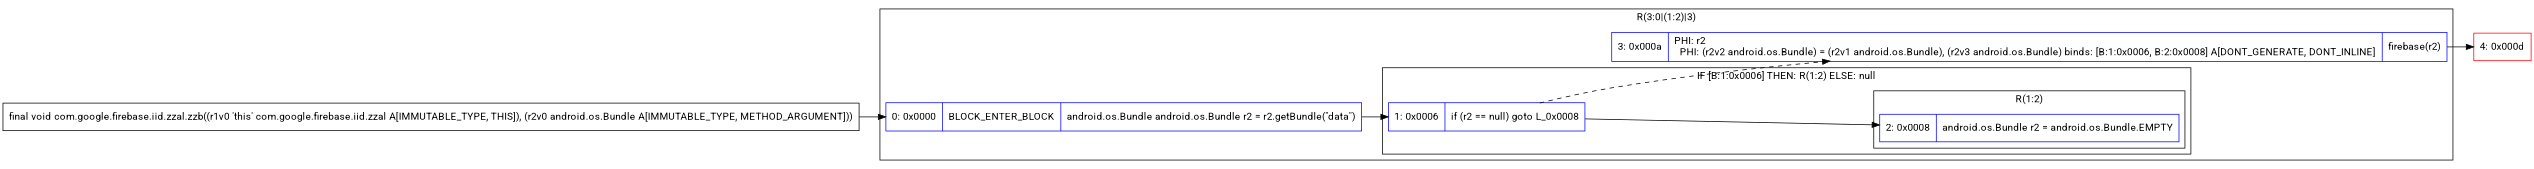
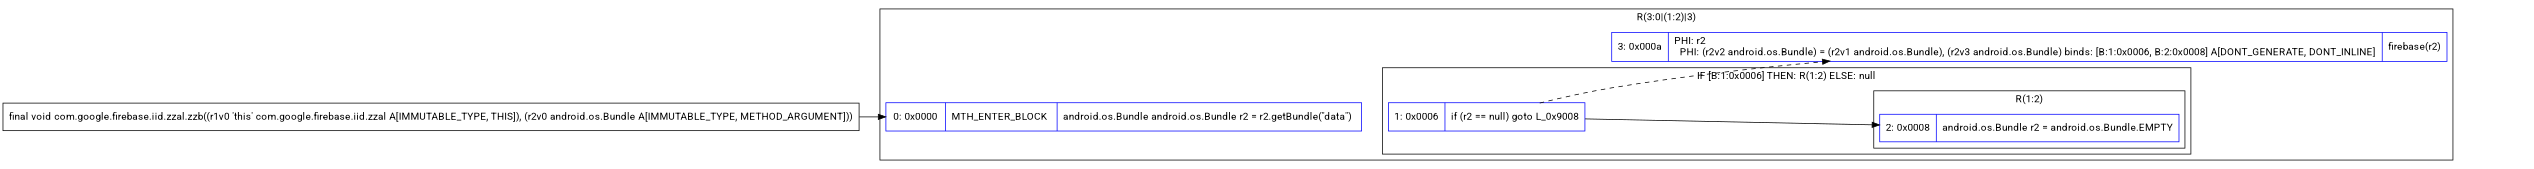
  digraph {
    fontname=Roboto
    rankdir=LR
    node [color=blue fontname=Roboto shape=record]
    edge [fontname=Roboto]
    n1 [label="{2\:\ 0x0008|android.os.Bundle r2 = android.os.Bundle.EMPTY\l}"]
-   n2 [label="{1\:\ 0x0006|if (r2 == null) goto L_0x0008\l}"]
-   n3 [label="{0\:\ 0x0000|BLOCK_ENTER_BLOCK\l|android.os.Bundle android.os.Bundle r2 = r2.getBundle(\"data\")\l}"]
+   n2 [label="{1\:\ 0x0006|if (r2 == null) goto L_0x9008\l}"]
+   n3 [label="{0\:\ 0x0000|MTH_ENTER_BLOCK\l|android.os.Bundle android.os.Bundle r2 = r2.getBundle(\"data\")\l}"]
    n4 [label="{3\:\ 0x000a|PHI: r2 \l  PHI: (r2v2 android.os.Bundle) = (r2v1 android.os.Bundle), (r2v3 android.os.Bundle) binds: [B:1:0x0006, B:2:0x0008] A[DONT_GENERATE, DONT_INLINE]\l|firebase(r2)\l}"]
-   n5 [color=red label="{4\:\ 0x000d}"]
    n6 [label="{final void com.google.firebase.iid.zzal.zzb((r1v0 'this' com.google.firebase.iid.zzal A[IMMUTABLE_TYPE, THIS]), (r2v0 android.os.Bundle A[IMMUTABLE_TYPE, METHOD_ARGUMENT])) }" color=""]
    subgraph cluster_1 {
      label="R(3:0|(1:2)|3)"
      n3
      n4
      subgraph cluster_2 {
        label="IF [B:1:0x0006] THEN: R(1:2) ELSE: null"
        n2
        subgraph cluster_3 {
          label="R(1:2)"
          n1
        }
      }
    }
    n2 -> n1
    n2 -> n4 [style=dashed]
-   n3 -> n2
-   n4 -> n5
    n6 -> n3
  }
